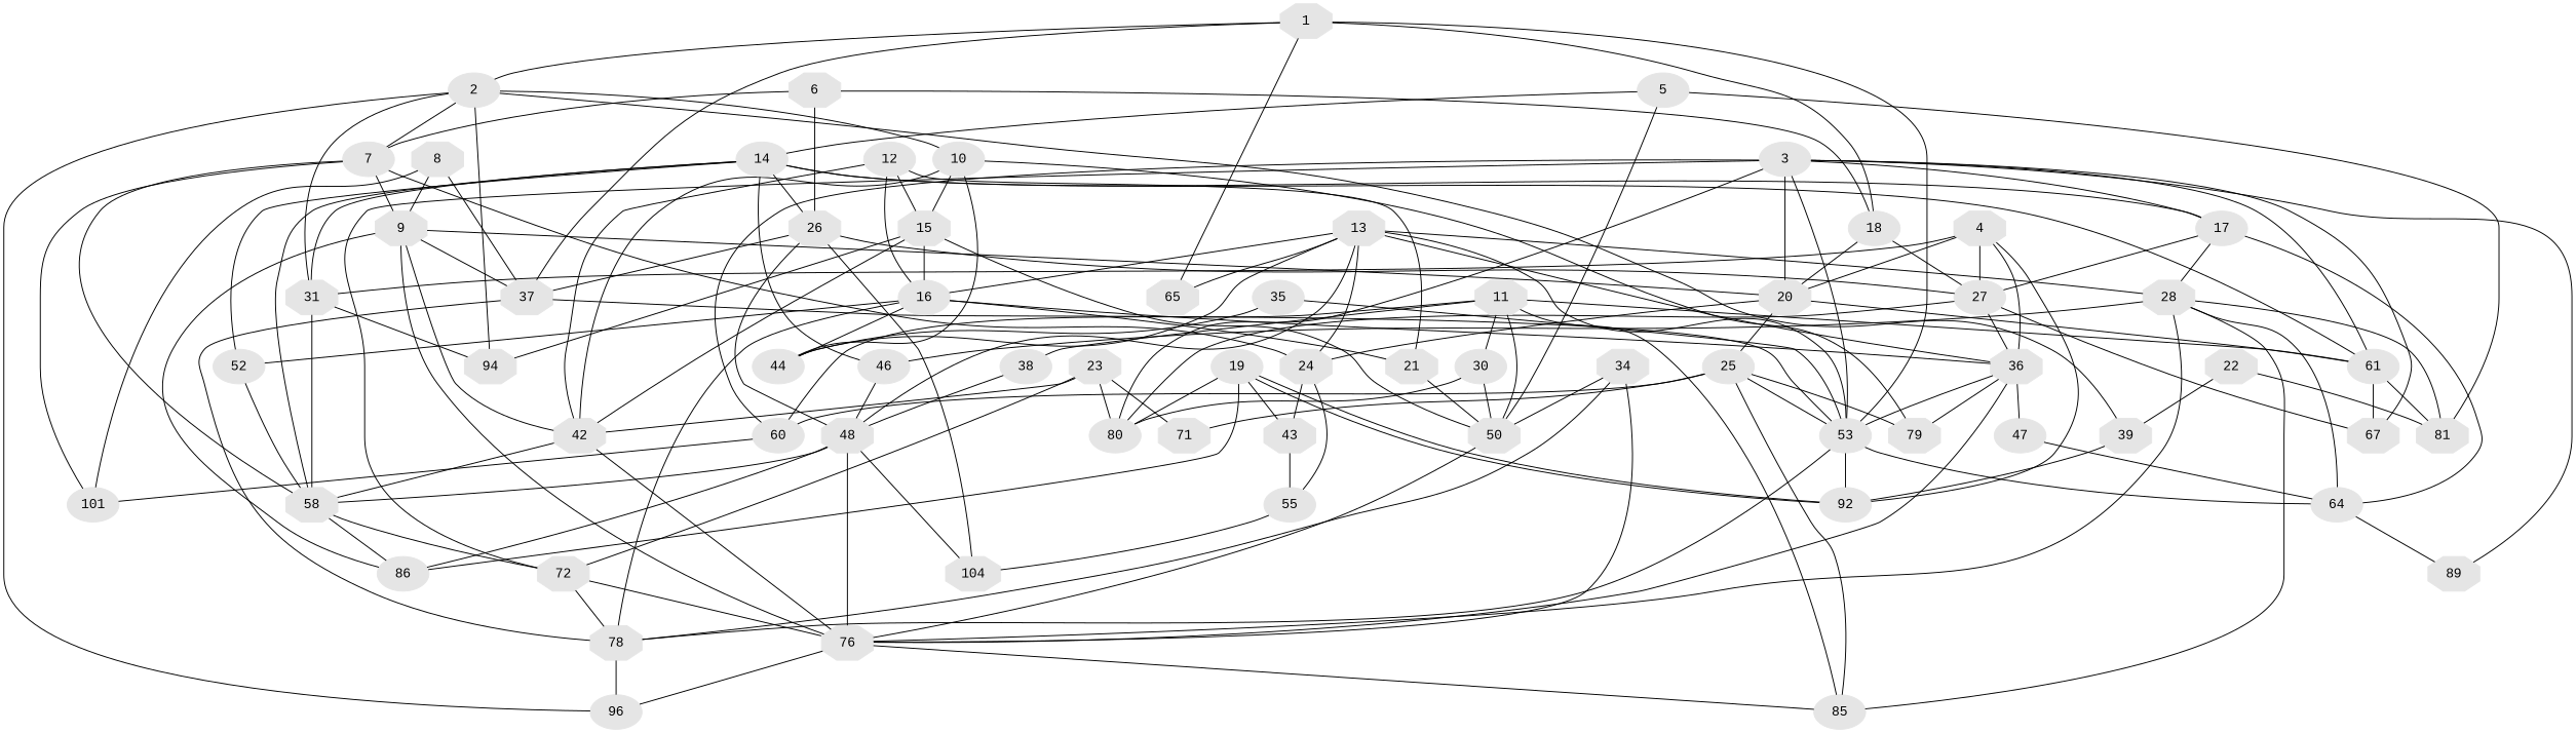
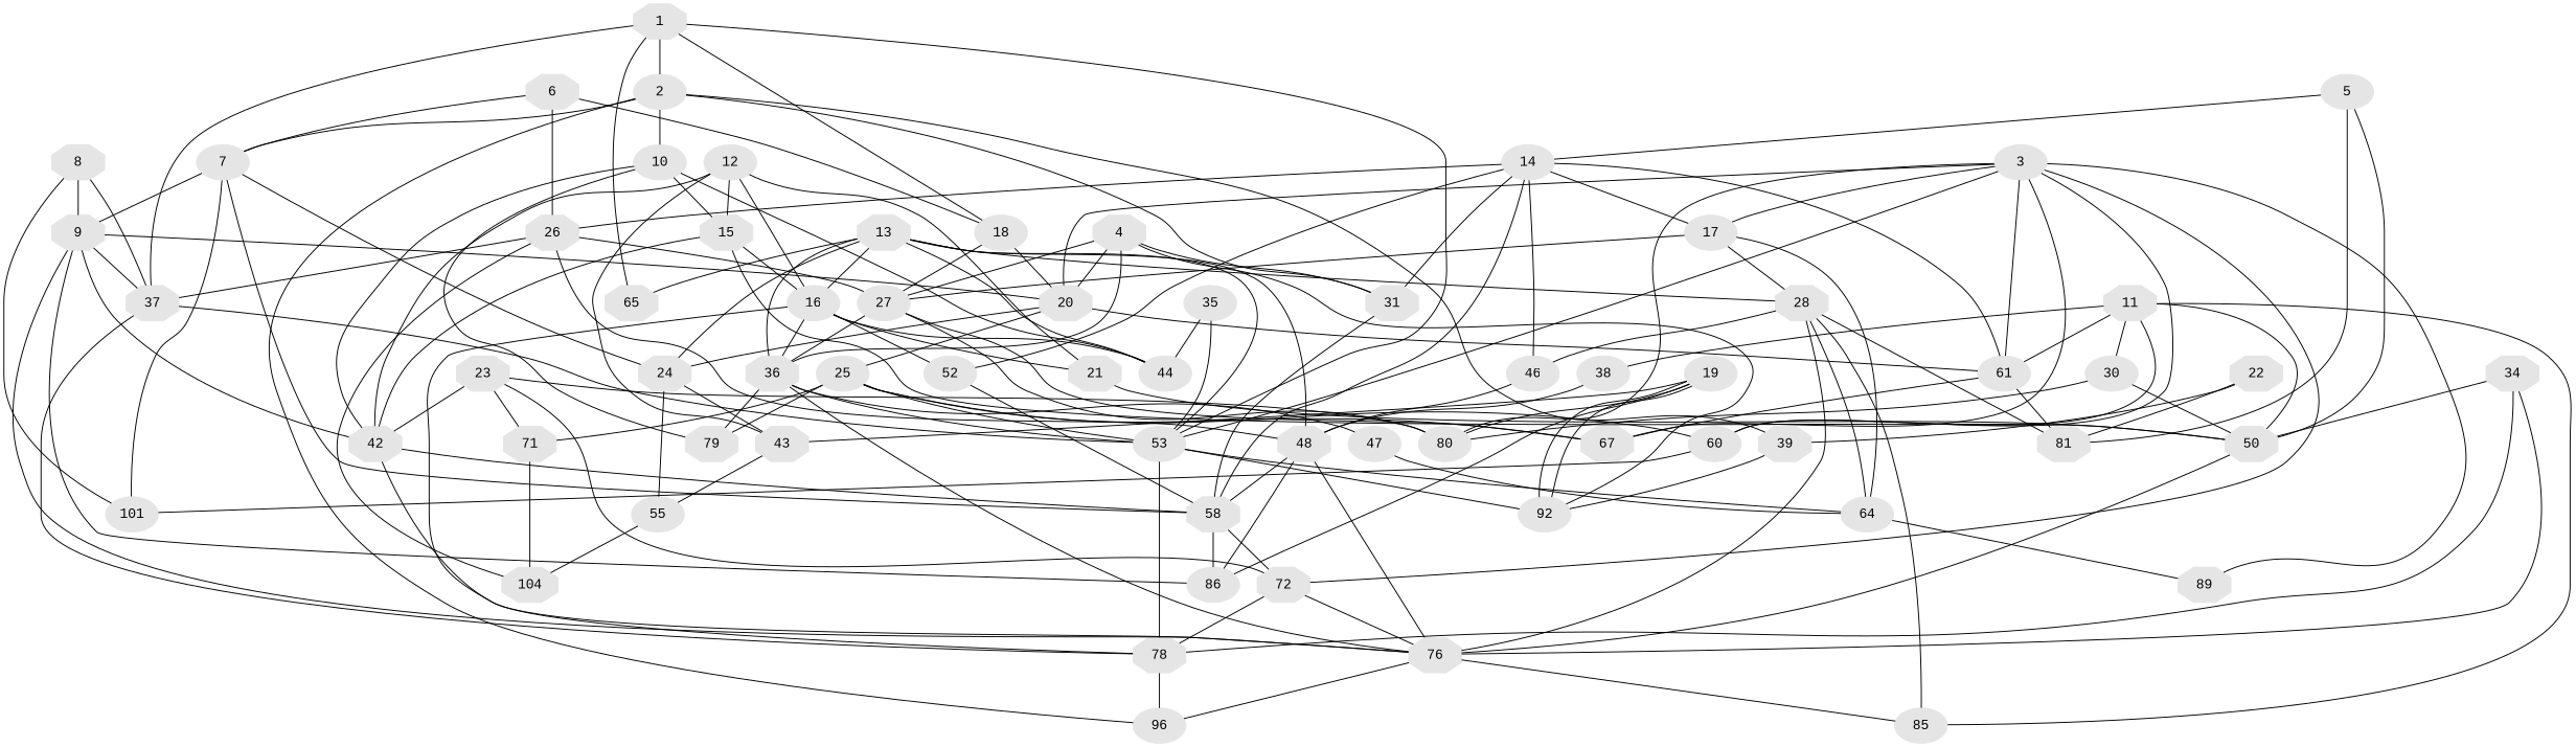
  graph {
    fontname="Liberation Mono"
    node [color=gray90 fontname="Liberation Mono" shape=octagon style=filled]
    edge [fontname="Liberation Mono"]
    1 [super="+32"]
    2 [shape=ellipse super="+33"]
    18 [shape=ellipse super="+56"]
    37 [super="+66"]
    53 [shape=ellipse super="+83"]
    65
    7 [shape=ellipse]
    10 [shape=ellipse super="+51"]
    31 [super="+75"]
    39
    n11 [label=96 shape=ellipse]
-   94
    20 [super="+103"]
    27 [shape=ellipse super="+69"]
    78 [super="+96"]
    n16 [label=92 shape=ellipse]
    64 [shape=ellipse]
    9 [super="+41"]
    24 [super="+63"]
    58 [super="+87"]
    101 [shape=ellipse]
    42 [super="+99"]
    15 [super="+77"]
    44 [shape=ellipse]
    79
    3 [shape=ellipse super="+55"]
    17 [shape=ellipse super="+97"]
    60 [shape=ellipse]
    61 [shape=ellipse super="+84"]
    67
    72
    80 [shape=ellipse]
    89
    28 [super="+68"]
    25 [shape=ellipse super="+45"]
    81
    76 [super="+92"]
    4 [super="+73"]
    36 [super="+74"]
    47 [shape=ellipse]
    14 [shape=ellipse super="+62"]
    26 [super="+102"]
    46 [shape=ellipse]
    52 [shape=ellipse super="+54"]
    5 [shape=ellipse]
    50 [super="+70"]
    6
    48 [super="+98"]
    104
    86 [shape=ellipse super="+95"]
    43 [super="+49"]
    n52 [label=55 shape=ellipse]
    8
    85 [shape=ellipse]
    16 [shape=ellipse super="+40"]
    11 [super="+88"]
    30 [shape=ellipse]
    38 [shape=ellipse]
    12 [shape=ellipse super="+91"]
    21
    13 [super="+100"]
    19 [shape=ellipse super="+90"]
    71
    22
    23 [super="+29"]
    34 [super="+59"]
    35 [shape=ellipse]
    1 -- 2
    1 -- 18
    1 -- 37
    1 -- 53
    1 -- 65
    2 -- 7
    2 -- 10
    2 -- 31
    2 -- 39
    2 -- n11
-   2 -- 94
    18 -- 20
    18 -- 27
    37 -- 53
    37 -- 78
    53 -- 78
    53 -- n16
    53 -- 64
    7 -- 9
    7 -- 24
    7 -- 58
    7 -- 101
    10 -- 42
    10 -- 15
    10 -- 44
    10 -- 79
-   31 -- 94
    31 -- 58
    39 -- n16
    20 -- 24
    20 -- 61
    20 -- 25
    27 -- 67
    27 -- 80
    27 -- 36
    78 -- n11
    64 -- 89
    9 -- 37
    9 -- 20
    9 -- 42
    9 -- 76
    9 -- 86
    24 -- 43
    24 -- n52
    58 -- 72
    58 -- 86
    42 -- 58
    42 -- 76
-   15 -- 94
    15 -- 42
    15 -- 50
    15 -- 16
    3 -- 53
    3 -- 20
    3 -- 17
    3 -- 60
    3 -- 61
    3 -- 67
    3 -- 72
    3 -- 80
    3 -- 89
    17 -- 27
    17 -- 64
    17 -- 28
    60 -- 101
    61 -- 67
    61 -- 81
    72 -- 78
    72 -- 76
    28 -- 64
    28 -- 81
    28 -- 76
    28 -- 46
    28 -- 85
    25 -- 53
    25 -- 79
    25 -- 60
-   25 -- 85
+   25 -- 67
    25 -- 71
    76 -- n11
    76 -- 85
    4 -- 31
    4 -- 20
    4 -- 27
    4 -- n16
    4 -- 36
    36 -- 53
    36 -- 79
    36 -- 76
    36 -- 47
    47 -- 64
    14 -- 31
    14 -- 58
    14 -- 17
    14 -- 61
    14 -- 26
    14 -- 46
    14 -- 52
    26 -- 37 [weight=2]
    26 -- 27
    26 -- 48
    26 -- 104
    46 -- 48
    52 -- 58
    5 -- 81
    5 -- 14
    5 -- 50
    50 -- 76
    6 -- 18
    6 -- 7
    6 -- 26
    48 -- 58
    48 -- 76 [weight=2]
-   48 -- 104
+   71 -- 104
    48 -- 86
    43 -- n52
    n52 -- 104
    8 -- 37
    8 -- 9
    8 -- 101
    16 -- 78
    16 -- 44
    16 -- 36
    16 -- 52
    16 -- 21
    11 -- 60
    11 -- 61
    11 -- 50 [weight=2]
    11 -- 85
    11 -- 30 [weight=2]
    11 -- 38
    30 -- 80
    30 -- 50
    38 -- 48
    12 -- 42
    12 -- 15 [weight=2]
+   12 -- 43
    12 -- 16
    12 -- 21
    21 -- 50
    13 -- 53
    13 -- 65
    13 -- 24
    13 -- 44
    13 -- 28
    13 -- 36
    13 -- 48
    13 -- 16
    19 -- n16
    19 -- n16
    19 -- 80
    19 -- 86
    19 -- 43
    22 -- 39
    22 -- 81
    23 -- 42
    23 -- 72
    23 -- 80
    23 -- 71
    34 -- 78
    34 -- 76
    34 -- 50
    35 -- 53
    35 -- 44
  }
